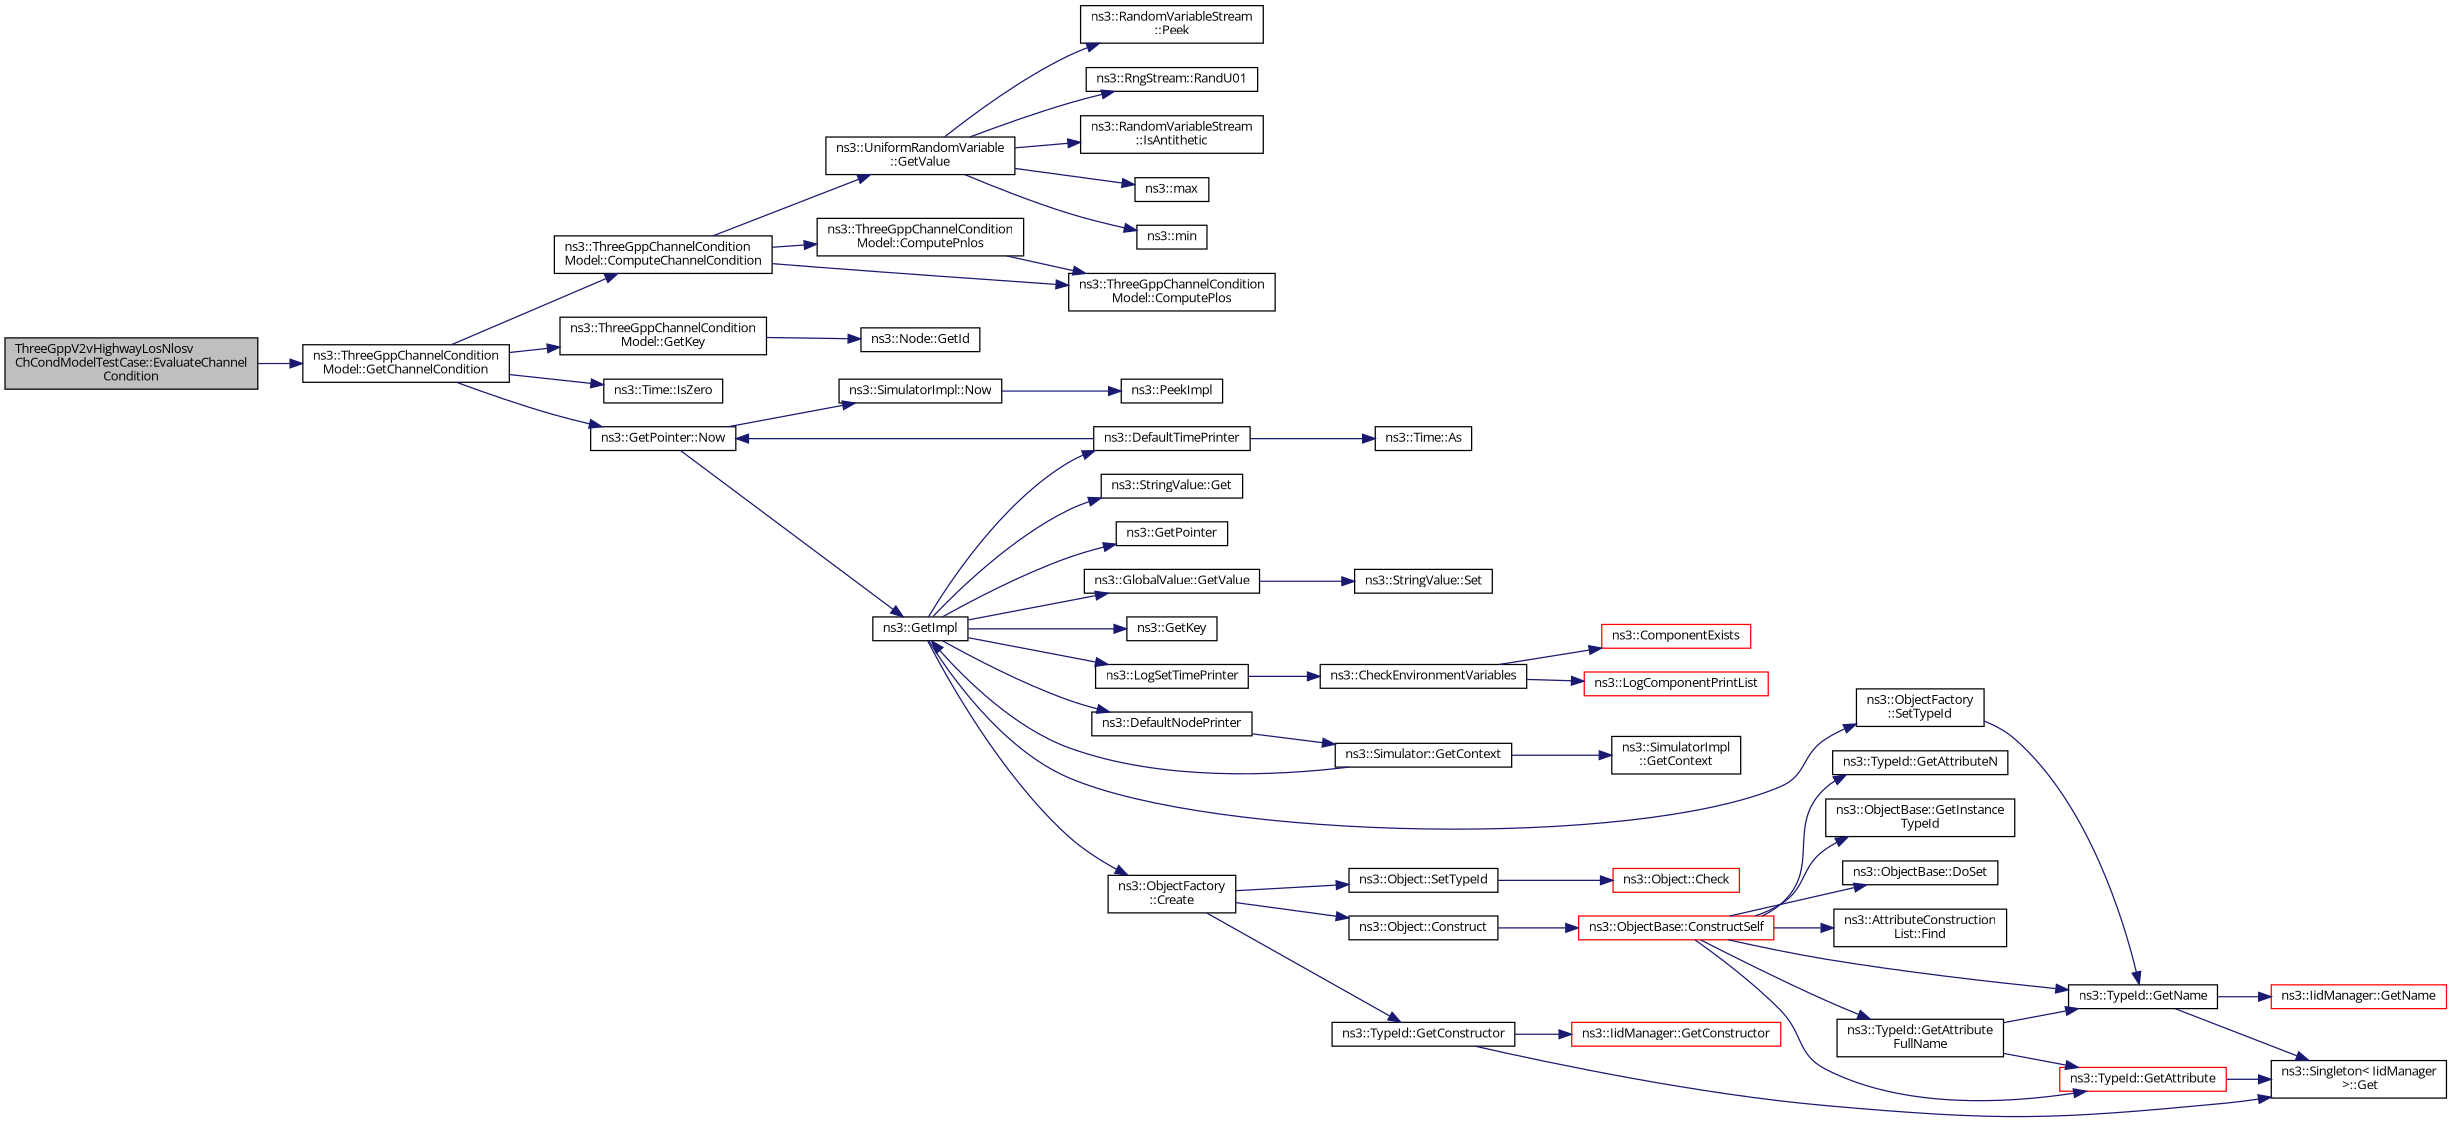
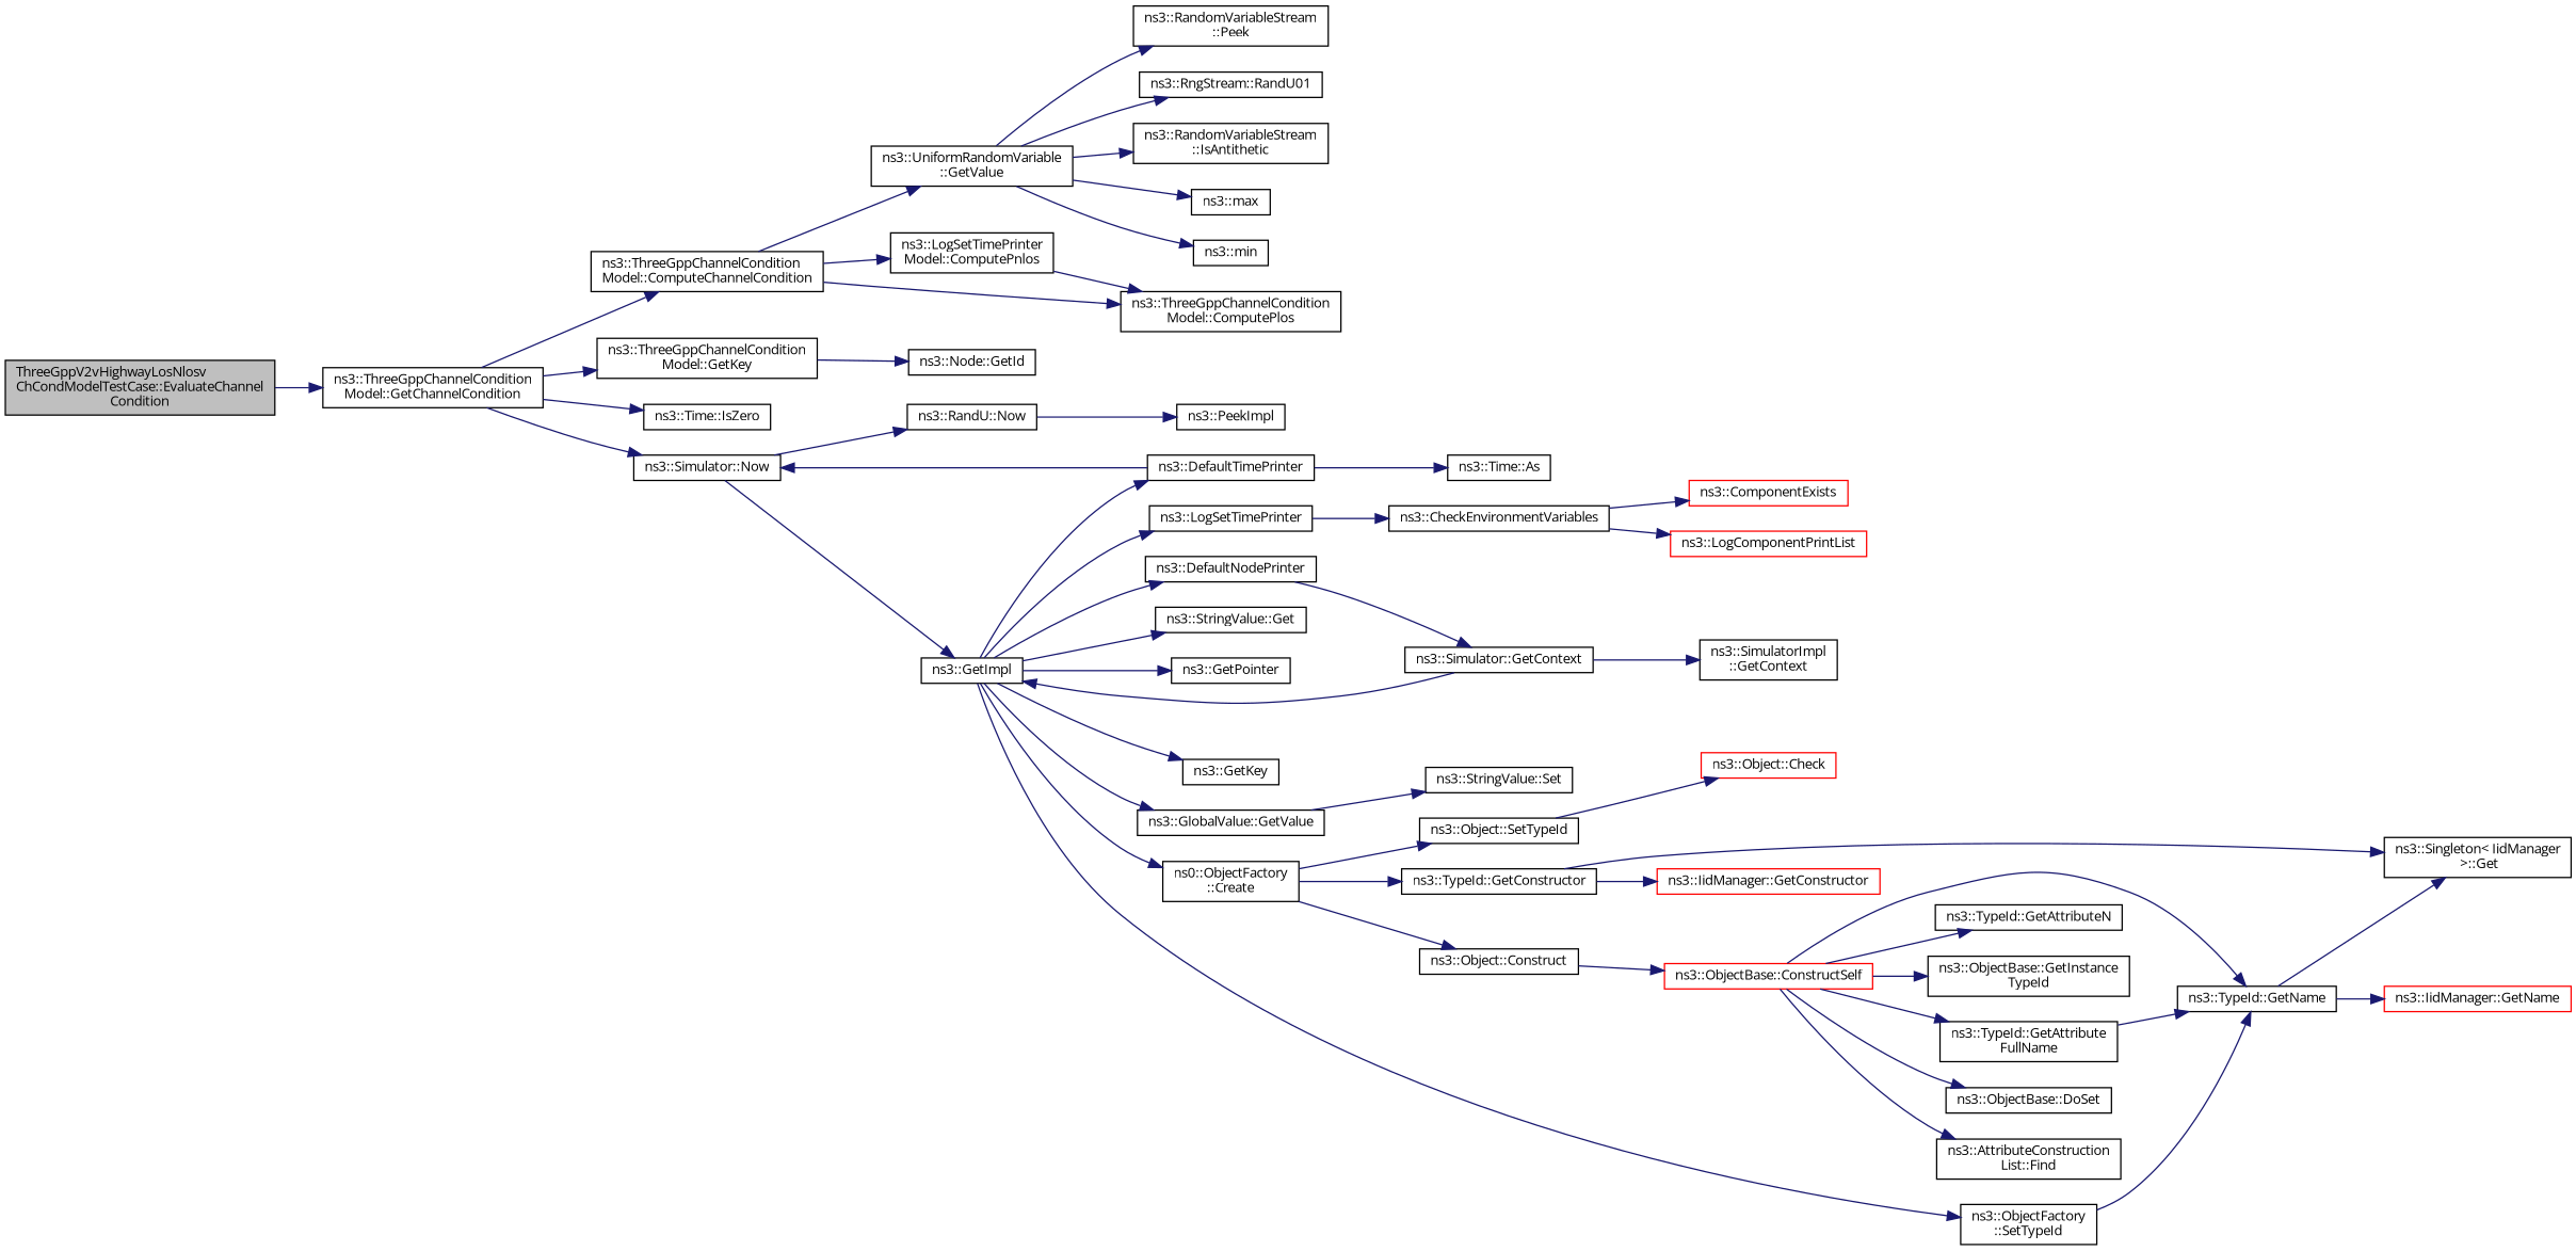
  digraph {
    fontname="Open Sans"
    rankdir=LR
    node [color=black fillcolor=white fontname="Open Sans" fontsize=10 shape=record style=filled]
    edge [color=midnightblue fontname="Open Sans" fontsize=10 labelfontname=Helvetica labelfontsize=10 style=solid]
    n1 [fillcolor=grey75 fontcolor=black height=0.2 label="ThreeGppV2vHighwayLosNlosv\lChCondModelTestCase::EvaluateChannel\lCondition" width=0.4]
    n2 [height=0.2 label="ns3::ThreeGppChannelCondition\lModel::GetChannelCondition" width=0.4]
    n3 [height=0.2 label="ns3::ThreeGppChannelCondition\lModel::ComputeChannelCondition" width=0.4]
    n4 [height=0.2 label="ns3::ThreeGppChannelCondition\lModel::GetKey" width=0.4]
    n5 [height=0.2 label="ns3::Time::IsZero" width=0.4]
-   n6 [height=0.2 label="ns3::GetPointer::Now" width=0.4]
+   n6 [height=0.2 label="ns3::Simulator::Now" width=0.4]
    n7 [height=0.2 label="ns3::ThreeGppChannelCondition\lModel::ComputePlos" width=0.4]
-   n8 [height=0.2 label="ns3::ThreeGppChannelCondition\lModel::ComputePnlos" width=0.4]
+   n8 [height=0.2 label="ns3::LogSetTimePrinter\lModel::ComputePnlos" width=0.4]
    n9 [height=0.2 label="ns3::UniformRandomVariable\l::GetValue" width=0.4]
    n10 [height=0.2 label="ns3::Node::GetId" width=0.4]
    n11 [height=0.2 label="ns3::GetImpl" width=0.4]
-   n12 [height=0.2 label="ns3::SimulatorImpl::Now" width=0.4]
+   n12 [height=0.2 label="ns3::RandU::Now" width=0.4]
    n13 [height=0.2 label="ns3::RandomVariableStream\l::IsAntithetic" width=0.4]
    n14 [height=0.2 label="ns3::max" width=0.4]
    n15 [height=0.2 label="ns3::min" width=0.4]
    n16 [height=0.2 label="ns3::RandomVariableStream\l::Peek" width=0.4]
    n17 [height=0.2 label="ns3::RngStream::RandU01" width=0.4]
-   n18 [height=0.2 label="ns3::ObjectFactory\l::Create" width=0.4]
+   n18 [height=0.2 label="ns0::ObjectFactory\l::Create" width=0.4]
    n19 [height=0.2 label="ns3::DefaultNodePrinter" width=0.4]
    n20 [height=0.2 label="ns3::DefaultTimePrinter" width=0.4]
    n21 [height=0.2 label="ns3::StringValue::Get" width=0.4]
    n22 [height=0.2 label="ns3::GetPointer" width=0.4]
    n23 [height=0.2 label="ns3::GlobalValue::GetValue" width=0.4]
    n24 [height=0.2 label="ns3::GetKey" width=0.4]
    n25 [height=0.2 label="ns3::LogSetTimePrinter" width=0.4]
    n26 [height=0.2 label="ns3::ObjectFactory\l::SetTypeId" width=0.4]
    n27 [height=0.2 label="ns3::PeekImpl" width=0.4]
    n28 [height=0.2 label="ns3::Object::Construct" width=0.4]
    n29 [height=0.2 label="ns3::TypeId::GetConstructor" width=0.4]
    n30 [height=0.2 label="ns3::Object::SetTypeId" width=0.4]
    n31 [height=0.2 label="ns3::Simulator::GetContext" width=0.4]
    n32 [height=0.2 label="ns3::Time::As" width=0.4]
    n33 [height=0.2 label="ns3::StringValue::Set" width=0.4]
    n34 [height=0.2 label="ns3::CheckEnvironmentVariables" width=0.4]
    n35 [height=0.2 label="ns3::TypeId::GetName" width=0.4]
    n36 [color=red height=0.2 label="ns3::ObjectBase::ConstructSelf" width=0.4]
    n37 [height=0.2 label="ns3::Singleton\< IidManager\l \>::Get" width=0.4]
    n38 [color=red height=0.2 label="ns3::IidManager::GetConstructor" width=0.4]
    n39 [color=red height=0.2 label="ns3::Object::Check" width=0.4]
    n40 [height=0.2 label="ns3::ObjectBase::DoSet" width=0.4]
    n41 [height=0.2 label="ns3::AttributeConstruction\lList::Find" width=0.4]
-   n42 [color=red height=0.2 label="ns3::TypeId::GetAttribute" width=0.4]
    n43 [height=0.2 label="ns3::TypeId::GetAttribute\lFullName" width=0.4]
    n44 [height=0.2 label="ns3::TypeId::GetAttributeN" width=0.4]
    n45 [height=0.2 label="ns3::ObjectBase::GetInstance\lTypeId" width=0.4]
    n46 [color=red height=0.2 label="ns3::IidManager::GetName" width=0.4]
    n47 [height=0.2 label="ns3::SimulatorImpl\l::GetContext" width=0.4]
    n48 [color=red height=0.2 label="ns3::ComponentExists" width=0.4]
    n49 [color=red height=0.2 label="ns3::LogComponentPrintList" width=0.4]
    n1 -> n2
    n2 -> n3
    n2 -> n4
    n2 -> n5
    n2 -> n6
    n3 -> n7
    n3 -> n8
    n3 -> n9
    n4 -> n10
    n6 -> n11
    n6 -> n12
    n8 -> n7
    n9 -> n13
    n9 -> n14
    n9 -> n15
    n9 -> n16
    n9 -> n17
    n11 -> n18
    n11 -> n19
    n11 -> n20
    n11 -> n21
    n11 -> n22
    n11 -> n23
    n11 -> n24
    n11 -> n25
    n11 -> n26
    n12 -> n27
    n18 -> n28
    n18 -> n29
    n18 -> n30
    n19 -> n31
    n20 -> n6
    n20 -> n32
    n23 -> n33
    n25 -> n34
    n26 -> n35
    n28 -> n36
    n29 -> n37
    n29 -> n38
    n30 -> n39
    n31 -> n11
    n31 -> n47
    n34 -> n48
    n34 -> n49
    n35 -> n37
    n35 -> n46
    n36 -> n35
    n36 -> n40
    n36 -> n41
-   n36 -> n42
    n36 -> n43
    n36 -> n44
    n36 -> n45
-   n42 -> n37
    n43 -> n35
-   n43 -> n42
  }
